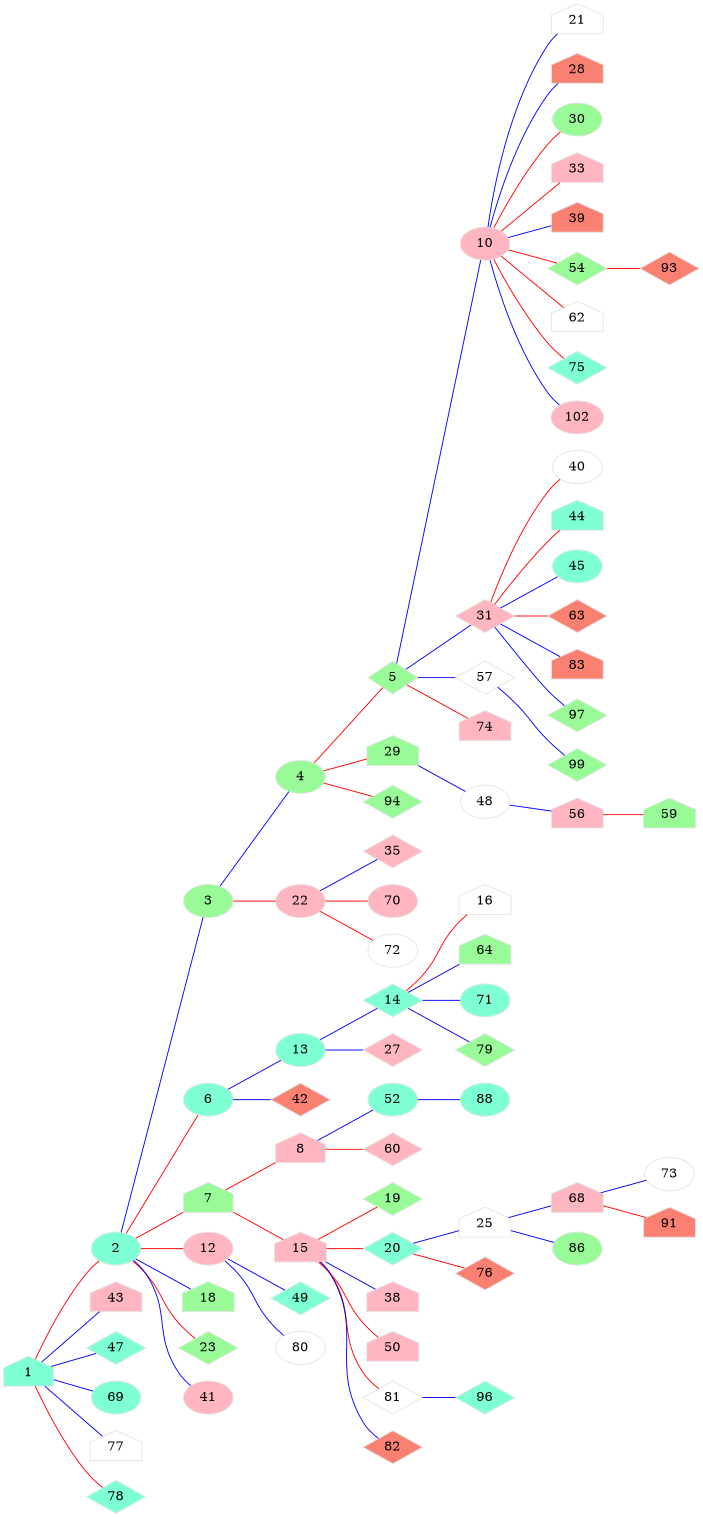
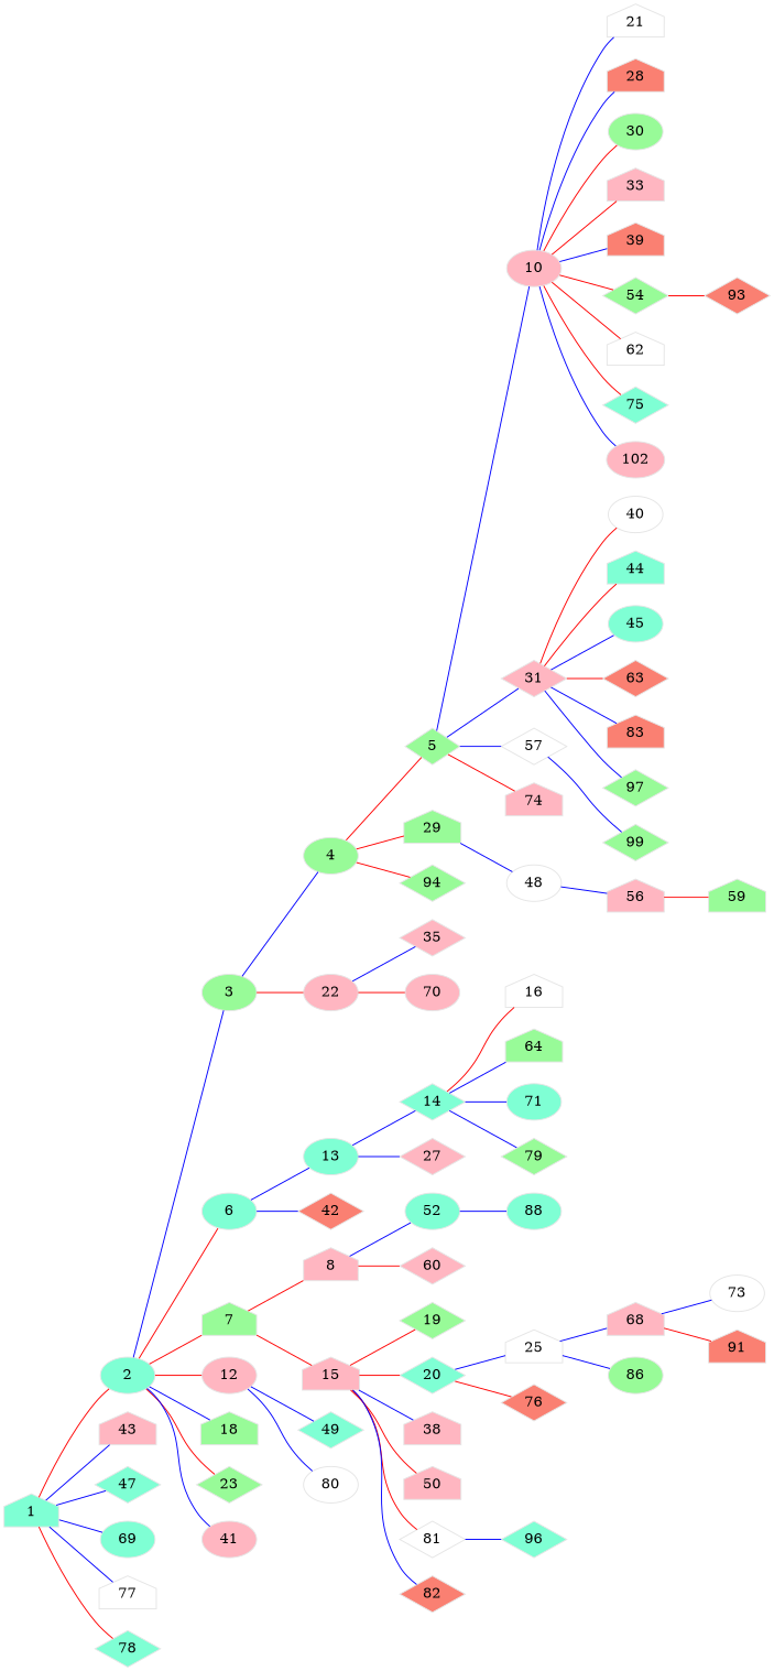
  graph {
    rankdir=LR
    node [color=gray90 fillcolor=lightpink shape=diamond style=filled]
    edge [color=blue]
    1 [fillcolor=aquamarine shape=house super="+36"]
    2 [fillcolor=aquamarine shape=ellipse super="+5"]
    43 [shape=house super="+58"]
    47 [fillcolor=aquamarine]
    69 [fillcolor=aquamarine shape=ellipse]
    77 [fillcolor=white shape=house]
    78 [fillcolor=aquamarine]
    3 [fillcolor=palegreen shape=ellipse super="+55"]
    6 [fillcolor=aquamarine shape=ellipse]
    7 [fillcolor=palegreen shape=house super="+32"]
    12 [shape=ellipse]
    18 [fillcolor=palegreen shape=house]
    23 [fillcolor=palegreen]
    41 [shape=ellipse]
    4 [fillcolor=palegreen shape=ellipse super="+84"]
    22 [shape=ellipse super="+46"]
    13 [fillcolor=aquamarine shape=ellipse super="+89"]
    42 [fillcolor=salmon super="+65"]
    8 [shape=house super="+17"]
    15 [shape=house super="+26"]
    49 [fillcolor=aquamarine super="+66"]
    80 [fillcolor=white shape=ellipse]
    n23 [fillcolor=palegreen label=5]
    29 [fillcolor=palegreen shape=house]
    94 [fillcolor=palegreen]
    35
    70 [shape=ellipse]
-   72 [fillcolor=white shape=ellipse super="+95"]
    10 [shape=ellipse super="+11"]
    31 [super="+34"]
    57 [fillcolor=white super="+61"]
    74 [shape=house super="+92"]
    48 [fillcolor=white shape=ellipse super="+53"]
    14 [fillcolor=aquamarine super="+24"]
    27
    52 [fillcolor=aquamarine shape=ellipse]
    60
    19 [fillcolor=palegreen super="+51"]
    20 [fillcolor=aquamarine super="+67"]
    38 [shape=house]
    50 [shape=house]
    81 [fillcolor=white]
    82 [fillcolor=salmon]
    88 [fillcolor=aquamarine shape=ellipse]
    21 [fillcolor=white shape=house]
    28 [fillcolor=salmon shape=house]
    30 [fillcolor=palegreen shape=ellipse]
    33 [shape=house super="+87"]
    39 [fillcolor=salmon shape=house]
    54 [fillcolor=palegreen super="+90"]
    62 [fillcolor=white shape=house super="+98"]
    75 [fillcolor=aquamarine]
    102 [shape=ellipse]
    40 [fillcolor=white shape=ellipse]
    44 [fillcolor=aquamarine shape=house]
    45 [fillcolor=aquamarine shape=ellipse]
    63 [fillcolor=salmon]
    83 [fillcolor=salmon shape=house super="+85"]
    97 [fillcolor=palegreen]
    99 [fillcolor=palegreen]
    93 [fillcolor=salmon]
    16 [fillcolor=white shape=house]
    64 [fillcolor=palegreen shape=house super="+101"]
    71 [fillcolor=aquamarine shape=ellipse]
    79 [fillcolor=palegreen]
    25 [fillcolor=white shape=house super="+37"]
    76 [fillcolor=salmon]
    96 [fillcolor=aquamarine super="+100"]
    68 [shape=house]
    86 [fillcolor=palegreen shape=ellipse]
    73 [fillcolor=white shape=ellipse]
    91 [fillcolor=salmon shape=house]
    56 [shape=house]
    59 [fillcolor=palegreen shape=house]
    1 -- 2 [color=red]
    1 -- 43
    1 -- 47
    1 -- 69
    1 -- 77
    1 -- 78 [color=red]
    2 -- 3
    2 -- 6 [color=red]
    2 -- 7 [color=red]
    2 -- 12 [color=red]
    2 -- 18
    2 -- 23 [color=red]
    2 -- 41
    3 -- 4
    3 -- 22 [color=red]
    6 -- 13
    6 -- 42
    7 -- 8 [color=red]
    7 -- 15 [color=red]
    12 -- 49
    12 -- 80
    4 -- n23 [color=red]
    4 -- 29 [color=red]
    4 -- 94 [color=red]
    22 -- 35
    22 -- 70 [color=red]
-   22 -- 72 [color=red]
    13 -- 14
    13 -- 27
    8 -- 52
    8 -- 60 [color=red]
    15 -- 19 [color=red]
    15 -- 20 [color=red]
    15 -- 38
    15 -- 50 [color=red]
    15 -- 81 [color=red]
    15 -- 82
    n23 -- 10
    n23 -- 31
    n23 -- 57
    n23 -- 74 [color=red]
    29 -- 48
    10 -- 21
    10 -- 28
    10 -- 30 [color=red]
    10 -- 33 [color=red]
    10 -- 39
    10 -- 54 [color=red]
    10 -- 62 [color=red]
    10 -- 75 [color=red]
    10 -- 102
    31 -- 40 [color=red]
    31 -- 44 [color=red]
    31 -- 45
    31 -- 63 [color=red]
    31 -- 83
    31 -- 97
    57 -- 99
    48 -- 56
    14 -- 16 [color=red]
    14 -- 64
    14 -- 71
    14 -- 79
    52 -- 88
    20 -- 25
    20 -- 76 [color=red]
    81 -- 96
    54 -- 93 [color=red]
    25 -- 68
    25 -- 86
    68 -- 73
    68 -- 91 [color=red]
    56 -- 59 [color=red]
  }
